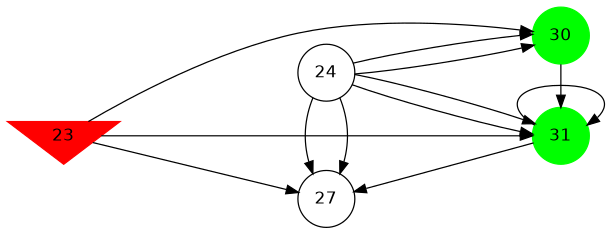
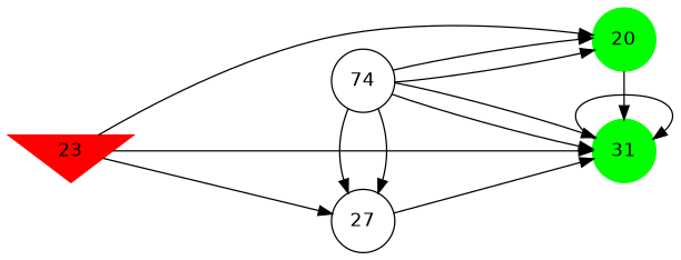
  digraph {
    fontname="DejaVu Sans"
    rankdir=LR
    ranksep=2.0
    node [color=black fontname="DejaVu Sans" shape=circle style=filled]
    edge [fontname="DejaVu Sans"]
    23 [color=red shape=invtriangle]
-   24 [style=""]
+   24 [label=74 style=""]
    27 [style=""]
-   30 [color=green]
+   30 [color=green label=20]
    31 [color=green]
    subgraph sub_1 {
      rank=same
      23
    }
    subgraph sub_2 {
      rank=same
      24
      27
    }
    subgraph sub_3 {
      rank=same
      30
      31
    }
    23 -> 27
    23 -> 30
    23 -> 31
    24 -> 27
    24 -> 27
    24 -> 30
    24 -> 30
    24 -> 31
    24 -> 31
    30 -> 31
-   31 -> 27
+   27 -> 31
    31 -> 31
  }
